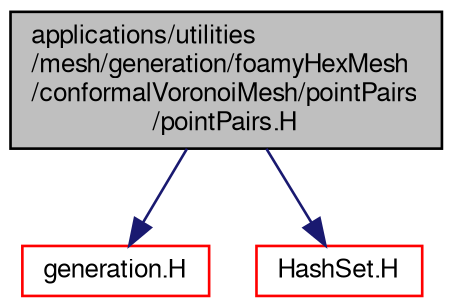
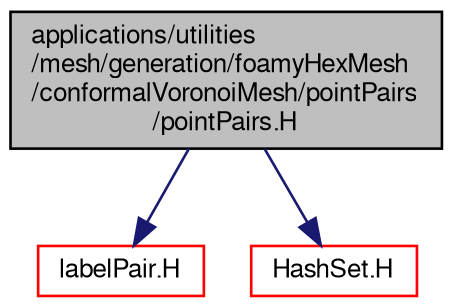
  digraph {
    node [color=red fontname=FreeSans fontsize=10 shape=record]
    edge [color=midnightblue fontname=FreeSans fontsize=10 labelfontname=FreeSans labelfontsize=10 style=solid]
    n1 [color=black fillcolor=grey75 fontcolor=black height=0.2 label="applications/utilities\l/mesh/generation/foamyHexMesh\l/conformalVoronoiMesh/pointPairs\l/pointPairs.H" style=filled width=0.4]
-   n2 [height=0.2 label="generation.H" width=0.4]
+   n2 [height=0.2 label="labelPair.H" width=0.4]
    n3 [height=0.2 label="HashSet.H" width=0.4]
    n1 -> n2
    n1 -> n3
  }
